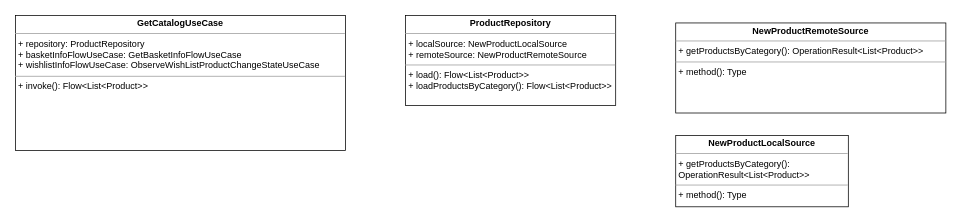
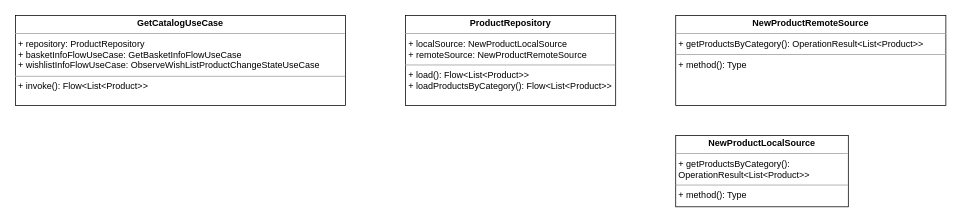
  <mxCell id="0" />
  <mxCell id="1" parent="0" />
- <mxCell id="2" value="&lt;p style=&quot;margin:0px;margin-top:4px;text-align:center;&quot;&gt;&lt;b&gt;GetCatalogUseCase&lt;/b&gt;&lt;/p&gt;&lt;hr size=&quot;1&quot;&gt;&lt;p style=&quot;margin:0px;margin-left:4px;&quot;&gt;+ repository: ProductRepository&lt;br&gt;&lt;/p&gt;&lt;p style=&quot;margin:0px;margin-left:4px;&quot;&gt;+ basketInfoFlowUseCase: GetBasketInfoFlowUseCase&lt;/p&gt;&lt;p style=&quot;margin:0px;margin-left:4px;&quot;&gt;+ wishlistInfoFlowUseCase: ObserveWishListProductChangeStateUseCase&lt;br&gt;&lt;/p&gt;&lt;hr size=&quot;1&quot;&gt;&lt;p style=&quot;margin:0px;margin-left:4px;&quot;&gt;+ invoke(): Flow&amp;lt;List&amp;lt;Product&amp;gt;&amp;gt;&lt;/p&gt;" style="verticalAlign=top;align=left;overflow=fill;fontSize=12;fontFamily=Helvetica;html=1;whiteSpace=wrap;" vertex="1" parent="1"><mxGeometry x="20" y="20" width="440" height="180" as="geometry" /></mxCell>
+ <mxCell id="2" value="&lt;p style=&quot;margin:0px;margin-top:4px;text-align:center;&quot;&gt;&lt;b&gt;GetCatalogUseCase&lt;/b&gt;&lt;/p&gt;&lt;hr size=&quot;1&quot;&gt;&lt;p style=&quot;margin:0px;margin-left:4px;&quot;&gt;+ repository: ProductRepository&lt;br&gt;&lt;/p&gt;&lt;p style=&quot;margin:0px;margin-left:4px;&quot;&gt;+ basketInfoFlowUseCase: GetBasketInfoFlowUseCase&lt;/p&gt;&lt;p style=&quot;margin:0px;margin-left:4px;&quot;&gt;+ wishlistInfoFlowUseCase: ObserveWishListProductChangeStateUseCase&lt;br&gt;&lt;/p&gt;&lt;hr size=&quot;1&quot;&gt;&lt;p style=&quot;margin:0px;margin-left:4px;&quot;&gt;+ invoke(): Flow&amp;lt;List&amp;lt;Product&amp;gt;&amp;gt;&lt;/p&gt;" style="verticalAlign=top;align=left;overflow=fill;fontSize=12;fontFamily=Helvetica;html=1;whiteSpace=wrap;" vertex="1" parent="1"><mxGeometry x="20" y="20" width="440" height="120" as="geometry" /></mxCell>
  <mxCell id="3" value="&lt;p style=&quot;margin:0px;margin-top:4px;text-align:center;&quot;&gt;&lt;b&gt;ProductRepository&lt;/b&gt;&lt;/p&gt;&lt;hr size=&quot;1&quot;&gt;&lt;p style=&quot;margin:0px;margin-left:4px;&quot;&gt;+ localSource: NewProductLocalSource&lt;/p&gt;&lt;p style=&quot;margin:0px;margin-left:4px;&quot;&gt;+ remoteSource: NewProductRemoteSource&lt;br&gt;&lt;/p&gt;&lt;hr size=&quot;1&quot;&gt;&lt;p style=&quot;margin:0px;margin-left:4px;&quot;&gt;+ load(): Flow&amp;lt;List&amp;lt;Product&amp;gt;&amp;gt;&lt;/p&gt;&lt;p style=&quot;margin:0px;margin-left:4px;&quot;&gt;+ loadProductsByCategory(): Flow&amp;lt;List&amp;lt;Product&amp;gt;&amp;gt;&lt;br&gt;&lt;/p&gt;" style="verticalAlign=top;align=left;overflow=fill;fontSize=12;fontFamily=Helvetica;html=1;whiteSpace=wrap;" vertex="1" parent="1"><mxGeometry x="540" y="20" width="280" height="120" as="geometry" /></mxCell>
- <mxCell id="4" value="&lt;p style=&quot;margin:0px;margin-top:4px;text-align:center;&quot;&gt;&lt;b&gt;NewProductRemoteSource&lt;/b&gt;&lt;/p&gt;&lt;hr size=&quot;1&quot;&gt;&lt;p style=&quot;margin:0px;margin-left:4px;&quot;&gt;+ getProductsByCategory(): OperationResult&amp;lt;List&amp;lt;Product&amp;gt;&amp;gt;&lt;br&gt;&lt;/p&gt;&lt;hr size=&quot;1&quot;&gt;&lt;p style=&quot;margin:0px;margin-left:4px;&quot;&gt;+ method(): Type&lt;/p&gt;" style="verticalAlign=top;align=left;overflow=fill;fontSize=12;fontFamily=Helvetica;html=1;whiteSpace=wrap;" vertex="1" parent="1"><mxGeometry x="900" y="30" width="360" height="120" as="geometry" /></mxCell>
+ <mxCell id="4" value="&lt;p style=&quot;margin:0px;margin-top:4px;text-align:center;&quot;&gt;&lt;b&gt;NewProductRemoteSource&lt;/b&gt;&lt;/p&gt;&lt;hr size=&quot;1&quot;&gt;&lt;p style=&quot;margin:0px;margin-left:4px;&quot;&gt;+ getProductsByCategory(): OperationResult&amp;lt;List&amp;lt;Product&amp;gt;&amp;gt;&lt;br&gt;&lt;/p&gt;&lt;hr size=&quot;1&quot;&gt;&lt;p style=&quot;margin:0px;margin-left:4px;&quot;&gt;+ method(): Type&lt;/p&gt;" style="verticalAlign=top;align=left;overflow=fill;fontSize=12;fontFamily=Helvetica;html=1;whiteSpace=wrap;" vertex="1" parent="1"><mxGeometry x="900" y="20" width="360" height="120" as="geometry" /></mxCell>
  <mxCell id="5" value="&lt;p style=&quot;margin:0px;margin-top:4px;text-align:center;&quot;&gt;&lt;b&gt;NewProductLocalSource&lt;/b&gt;&lt;/p&gt;&lt;hr size=&quot;1&quot;&gt;&lt;p style=&quot;margin:0px;margin-left:4px;&quot;&gt;+ getProductsByCategory(): OperationResult&amp;lt;List&amp;lt;Product&amp;gt;&amp;gt;&lt;br&gt;&lt;/p&gt;&lt;hr size=&quot;1&quot;&gt;&lt;p style=&quot;margin:0px;margin-left:4px;&quot;&gt;+ method(): Type&lt;/p&gt;" style="verticalAlign=top;align=left;overflow=fill;fontSize=12;fontFamily=Helvetica;html=1;whiteSpace=wrap;" vertex="1" parent="1"><mxGeometry x="900" y="180" width="230" height="95" as="geometry" /></mxCell>
